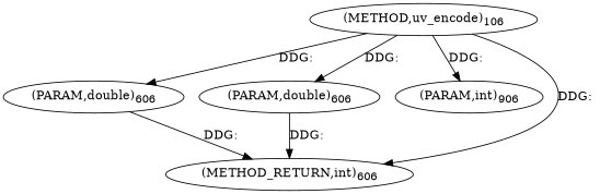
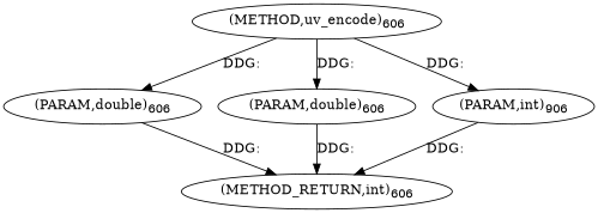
  digraph {
-   n1 [label=<(METHOD,uv_encode)<SUB>106</SUB>>]
+   n1 [label=<(METHOD,uv_encode)<SUB>606</SUB>>]
    n2 [label=<(PARAM,double)<SUB>606</SUB>>]
    n3 [label=<(PARAM,double)<SUB>606</SUB>>]
    n4 [label=<(PARAM,int)<SUB>906</SUB>>]
    n5 [label=<(METHOD_RETURN,int)<SUB>606</SUB>>]
    n1 -> n2 [label="DDG: "]
    n1 -> n3 [label="DDG: "]
    n1 -> n4 [label="DDG: "]
    n2 -> n5 [label="DDG: "]
    n3 -> n5 [label="DDG: "]
-   n1 -> n5 [label="DDG: "]
+   n4 -> n5 [label="DDG: "]
  }
